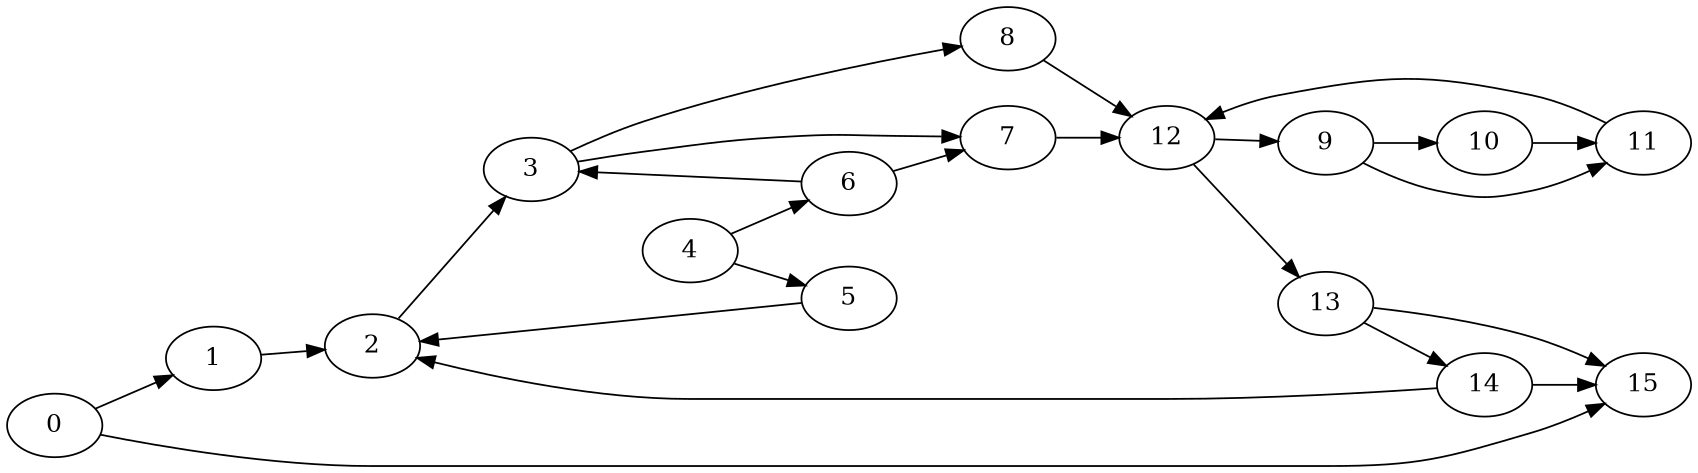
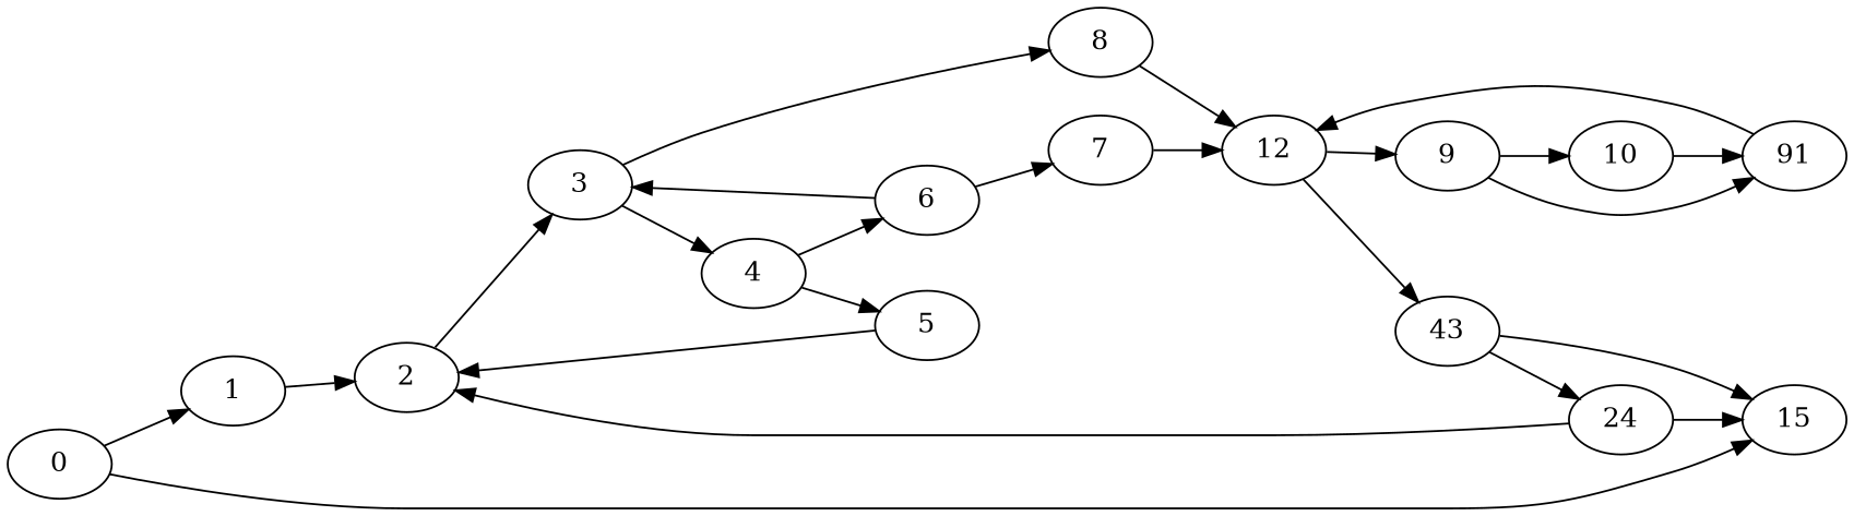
  digraph {
    rankdir=LR
    0
    1
    15
    2
    3
    4
    8
    5
    6
    12
    7
    9
-   13
+   13 [label=43]
    10
-   11
-   14
+   11 [label=91]
+   14 [label=24]
    0 -> 1
    0 -> 15
    1 -> 2
    2 -> 3
-   3 -> 7
+   3 -> 4
    3 -> 8
    4 -> 5
    4 -> 6
    8 -> 12
    5 -> 2
    6 -> 3
    6 -> 7
    12 -> 9
    12 -> 13
    7 -> 12
    9 -> 10
    9 -> 11
    13 -> 15
    13 -> 14
    10 -> 11
    11 -> 12
    14 -> 15
    14 -> 2
  }
